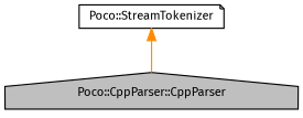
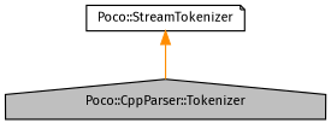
  digraph {
    fontname="Fira Sans"
    node [color=black fontname="Fira Sans" fontsize=10 style=filled]
-   n1 [fillcolor=grey75 fontcolor=black height=0.2 label="Poco::CppParser::CppParser" shape=house width=0.4]
+   n1 [fillcolor=grey75 fontcolor=black height=0.2 label="Poco::CppParser::Tokenizer" shape=house width=0.4]
    n2 [fillcolor=white height=0.2 label="Poco::StreamTokenizer" shape=note width=0.4]
    n2 -> n1 [color=darkorange dir=back fontname="Fira Sans" fontsize=10 labelfontname=Helvetica labelfontsize=10 style=solid]
  }
